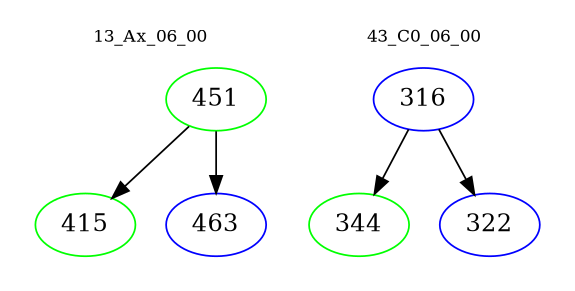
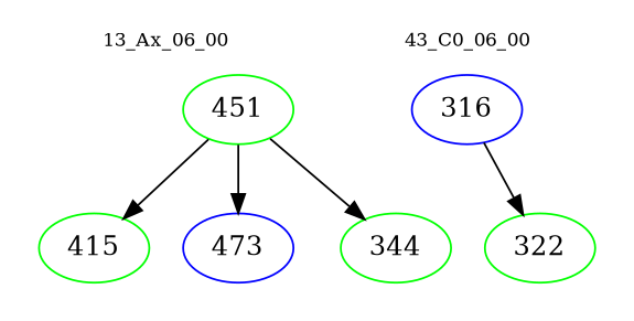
  digraph {
    node [color=green]
    edge [color=black]
    n1 [label=451]
    n2 [label=415]
-   n3 [color=blue label=463]
+   n3 [color=blue label=473]
    n4 [color=blue label=316]
    n5 [label=344]
-   n6 [color=blue label=322]
+   n6 [label=322]
    subgraph cluster_1 {
      color=white
      fontsize=10
      label="13_Ax_06_00"
      n1
      n2
      n3
    }
    subgraph cluster_2 {
      color=white
      fontsize=10
      label="43_C0_06_00"
      n4
      n5
      n6
    }
    n1 -> n2
    n1 -> n3
-   n4 -> n5
+   n1 -> n5
    n4 -> n6
  }
